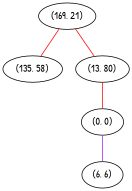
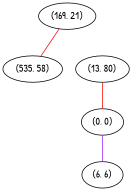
  graph {
    fontname="Patrick Hand"
    node [fontname="Patrick Hand"]
    edge [color=red fontname="Patrick Hand" weight=1]
    n1 [label="(169, 21)"]
-   "(135, 58)"
+   "(135, 58)" [label="(535, 58)"]
    "(13, 80)"
    "(0, 0)"
    "(6, 6)"
    n1 -- "(135, 58)"
-   n1 -- "(13, 80)"
    "(13, 80)" -- "(0, 0)"
    "(0, 0)" -- "(6, 6)" [color=purple weight=4]
  }
